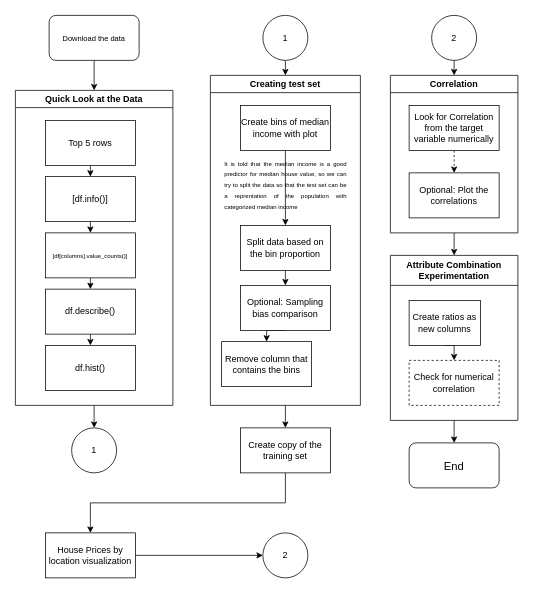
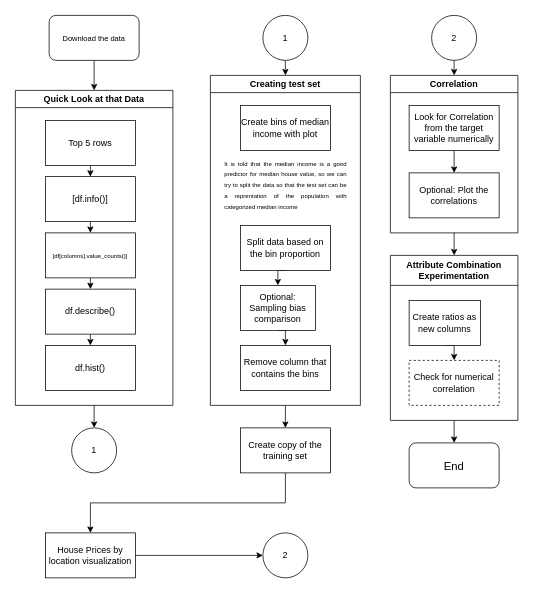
  <mxCell id="0" />
  <mxCell id="1" parent="0" />
  <mxCell id="2" style="edgeStyle=orthogonalEdgeStyle;rounded=0;orthogonalLoop=1;jettySize=auto;html=1;exitX=0.5;exitY=1;exitDx=0;exitDy=0;fontSize=12;" parent="1" source="3" target="5" edge="1"><mxGeometry relative="1" as="geometry" /></mxCell>
  <mxCell id="3" value="&lt;font style=&quot;font-size: 10px;&quot;&gt;Download the data&lt;/font&gt;" style="rounded=1;whiteSpace=wrap;html=1;" parent="1" vertex="1"><mxGeometry x="65" y="20" width="120" height="60" as="geometry" /></mxCell>
  <mxCell id="4" style="edgeStyle=orthogonalEdgeStyle;rounded=0;orthogonalLoop=1;jettySize=auto;html=1;exitX=0.5;exitY=1;exitDx=0;exitDy=0;entryX=0.5;entryY=0;entryDx=0;entryDy=0;fontSize=12;" parent="1" source="5" target="25" edge="1"><mxGeometry relative="1" as="geometry" /></mxCell>
- <mxCell id="5" value="Quick Look at the Data" style="swimlane;whiteSpace=wrap;html=1;" parent="1" vertex="1"><mxGeometry x="20" y="120" width="210" height="420" as="geometry" /></mxCell>
+ <mxCell id="5" value="Quick Look at that Data" style="swimlane;whiteSpace=wrap;html=1;" parent="1" vertex="1"><mxGeometry x="20" y="120" width="210" height="420" as="geometry" /></mxCell>
  <mxCell id="6" style="edgeStyle=orthogonalEdgeStyle;rounded=0;orthogonalLoop=1;jettySize=auto;html=1;exitX=0.5;exitY=1;exitDx=0;exitDy=0;entryX=0.5;entryY=0;entryDx=0;entryDy=0;fontSize=12;" parent="5" source="7" target="9" edge="1"><mxGeometry relative="1" as="geometry" /></mxCell>
  <mxCell id="7" value="Top 5 rows" style="rounded=0;whiteSpace=wrap;html=1;" parent="5" vertex="1"><mxGeometry x="40" y="40" width="120" height="60" as="geometry" /></mxCell>
  <mxCell id="8" style="edgeStyle=orthogonalEdgeStyle;rounded=0;orthogonalLoop=1;jettySize=auto;html=1;exitX=0.5;exitY=1;exitDx=0;exitDy=0;entryX=0.5;entryY=0;entryDx=0;entryDy=0;fontSize=12;" parent="5" source="9" target="11" edge="1"><mxGeometry relative="1" as="geometry" /></mxCell>
  <mxCell id="9" value="[df.info()]" style="rounded=0;whiteSpace=wrap;html=1;" parent="5" vertex="1"><mxGeometry x="40" y="115" width="120" height="60" as="geometry" /></mxCell>
  <mxCell id="10" style="edgeStyle=orthogonalEdgeStyle;rounded=0;orthogonalLoop=1;jettySize=auto;html=1;exitX=0.5;exitY=1;exitDx=0;exitDy=0;entryX=0.5;entryY=0;entryDx=0;entryDy=0;fontSize=12;" parent="5" source="11" target="13" edge="1"><mxGeometry relative="1" as="geometry" /></mxCell>
  <mxCell id="11" value="&lt;font style=&quot;font-size: 8px;&quot;&gt;[df[columns].value_counts()]&lt;/font&gt;" style="rounded=0;whiteSpace=wrap;html=1;" parent="5" vertex="1"><mxGeometry x="40" y="190" width="120" height="60" as="geometry" /></mxCell>
  <mxCell id="12" style="edgeStyle=orthogonalEdgeStyle;rounded=0;orthogonalLoop=1;jettySize=auto;html=1;exitX=0.5;exitY=1;exitDx=0;exitDy=0;entryX=0.5;entryY=0;entryDx=0;entryDy=0;fontSize=12;" parent="5" source="13" target="14" edge="1"><mxGeometry relative="1" as="geometry" /></mxCell>
  <mxCell id="13" value="&lt;font style=&quot;font-size: 12px;&quot;&gt;df.describe()&lt;/font&gt;" style="rounded=0;whiteSpace=wrap;html=1;" parent="5" vertex="1"><mxGeometry x="40" y="265" width="120" height="60" as="geometry" /></mxCell>
  <mxCell id="14" value="&lt;font style=&quot;font-size: 12px;&quot;&gt;df.hist()&lt;/font&gt;" style="rounded=0;whiteSpace=wrap;html=1;" parent="5" vertex="1"><mxGeometry x="40" y="340" width="120" height="60" as="geometry" /></mxCell>
  <mxCell id="15" style="edgeStyle=orthogonalEdgeStyle;rounded=0;orthogonalLoop=1;jettySize=auto;html=1;exitX=0.5;exitY=1;exitDx=0;exitDy=0;entryX=0.5;entryY=0;entryDx=0;entryDy=0;fontSize=12;" parent="1" source="16" target="36" edge="1"><mxGeometry relative="1" as="geometry" /></mxCell>
  <mxCell id="16" value="Creating test set" style="swimlane;whiteSpace=wrap;html=1;" parent="1" vertex="1"><mxGeometry x="280" y="100" width="200" height="440" as="geometry" /></mxCell>
- <mxCell id="17" style="edgeStyle=orthogonalEdgeStyle;rounded=0;orthogonalLoop=1;jettySize=auto;html=1;exitX=0.5;exitY=1;exitDx=0;exitDy=0;entryX=0.5;entryY=0;entryDx=0;entryDy=0;fontSize=12;" parent="16" source="18" target="20" edge="1"><mxGeometry relative="1" as="geometry" /></mxCell>
  <mxCell id="18" value="Create bins of median income with plot&lt;br&gt;" style="rounded=0;whiteSpace=wrap;html=1;" parent="16" vertex="1"><mxGeometry x="40" y="40" width="120" height="60" as="geometry" /></mxCell>
  <mxCell id="19" style="edgeStyle=orthogonalEdgeStyle;rounded=0;orthogonalLoop=1;jettySize=auto;html=1;exitX=0.5;exitY=1;exitDx=0;exitDy=0;entryX=0.5;entryY=0;entryDx=0;entryDy=0;fontSize=12;" parent="16" source="20" target="23" edge="1"><mxGeometry relative="1" as="geometry" /></mxCell>
  <mxCell id="20" value="&lt;font style=&quot;font-size: 12px;&quot;&gt;Split data based on the bin proportion&lt;/font&gt;" style="rounded=0;whiteSpace=wrap;html=1;" parent="16" vertex="1"><mxGeometry x="40" y="200" width="120" height="60" as="geometry" /></mxCell>
  <mxCell id="21" value="&lt;div style=&quot;text-align: justify;&quot;&gt;&lt;span style=&quot;font-size: 8px; background-color: initial;&quot;&gt;It is told that the median income is a good predictor for median house value, so we can try to split the data so that the test set can be a reprentation of the population with categorized median income&amp;nbsp;&lt;/span&gt;&lt;/div&gt;" style="text;html=1;strokeColor=none;fillColor=none;align=center;verticalAlign=middle;whiteSpace=wrap;rounded=0;fontSize=12;" parent="16" vertex="1"><mxGeometry x="17.5" y="130" width="165" height="30" as="geometry" /></mxCell>
  <mxCell id="22" style="edgeStyle=orthogonalEdgeStyle;rounded=0;orthogonalLoop=1;jettySize=auto;html=1;exitX=0.5;exitY=1;exitDx=0;exitDy=0;entryX=0.5;entryY=0;entryDx=0;entryDy=0;fontSize=12;" parent="16" source="23" target="24" edge="1"><mxGeometry relative="1" as="geometry" /></mxCell>
- <mxCell id="23" value="&lt;font style=&quot;font-size: 12px;&quot;&gt;Optional: Sampling bias comparison&lt;/font&gt;" style="rounded=0;whiteSpace=wrap;html=1;" parent="16" vertex="1"><mxGeometry x="40" y="280" width="120" height="60" as="geometry" /></mxCell>
- <mxCell id="24" value="Remove column that contains the bins" style="rounded=0;whiteSpace=wrap;html=1;" parent="16" vertex="1"><mxGeometry x="15" y="355" width="120" height="60" as="geometry" /></mxCell>
+ <mxCell id="23" value="&lt;font style=&quot;font-size: 12px;&quot;&gt;Optional: Sampling bias comparison&lt;/font&gt;" style="rounded=0;whiteSpace=wrap;html=1;" parent="16" vertex="1"><mxGeometry x="40" y="280" width="100" height="60" as="geometry" /></mxCell>
+ <mxCell id="24" value="Remove column that contains the bins" style="rounded=0;whiteSpace=wrap;html=1;" parent="16" vertex="1"><mxGeometry x="40" y="360" width="120" height="60" as="geometry" /></mxCell>
  <mxCell id="25" value="1" style="ellipse;whiteSpace=wrap;html=1;aspect=fixed;fontSize=12;" parent="1" vertex="1"><mxGeometry x="95" y="570" width="60" height="60" as="geometry" /></mxCell>
  <mxCell id="26" style="edgeStyle=orthogonalEdgeStyle;rounded=0;orthogonalLoop=1;jettySize=auto;html=1;exitX=0.5;exitY=1;exitDx=0;exitDy=0;entryX=0.5;entryY=0;entryDx=0;entryDy=0;fontSize=12;" parent="1" source="27" target="16" edge="1"><mxGeometry relative="1" as="geometry" /></mxCell>
  <mxCell id="27" value="1" style="ellipse;whiteSpace=wrap;html=1;aspect=fixed;fontSize=12;" parent="1" vertex="1"><mxGeometry x="350" y="20" width="60" height="60" as="geometry" /></mxCell>
  <mxCell id="28" style="edgeStyle=orthogonalEdgeStyle;rounded=0;orthogonalLoop=1;jettySize=auto;html=1;exitX=1;exitY=0.5;exitDx=0;exitDy=0;entryX=0;entryY=0.5;entryDx=0;entryDy=0;fontSize=12;" parent="1" source="29" target="37" edge="1"><mxGeometry relative="1" as="geometry" /></mxCell>
  <mxCell id="29" value="House Prices by location visualization" style="rounded=0;whiteSpace=wrap;html=1;" parent="1" vertex="1"><mxGeometry x="60" y="710" width="120" height="60" as="geometry" /></mxCell>
  <mxCell id="30" style="edgeStyle=orthogonalEdgeStyle;rounded=0;orthogonalLoop=1;jettySize=auto;html=1;exitX=0.5;exitY=1;exitDx=0;exitDy=0;entryX=0.5;entryY=0;entryDx=0;entryDy=0;fontSize=12;" parent="1" source="31" target="41" edge="1"><mxGeometry relative="1" as="geometry" /></mxCell>
  <mxCell id="31" value="Correlation" style="swimlane;whiteSpace=wrap;html=1;fontSize=12;" parent="1" vertex="1"><mxGeometry x="520" y="100" width="170" height="210" as="geometry" /></mxCell>
- <mxCell id="32" style="edgeStyle=orthogonalEdgeStyle;rounded=0;orthogonalLoop=1;jettySize=auto;html=1;exitX=0.5;exitY=1;exitDx=0;exitDy=0;entryX=0.5;entryY=0;entryDx=0;entryDy=0;fontSize=12;dashed=1;" parent="31" source="33" target="34" edge="1"><mxGeometry relative="1" as="geometry" /></mxCell>
+ <mxCell id="32" style="edgeStyle=orthogonalEdgeStyle;rounded=0;orthogonalLoop=1;jettySize=auto;html=1;exitX=0.5;exitY=1;exitDx=0;exitDy=0;entryX=0.5;entryY=0;entryDx=0;entryDy=0;fontSize=12;" parent="31" source="33" target="34" edge="1"><mxGeometry relative="1" as="geometry" /></mxCell>
  <mxCell id="33" value="Look for Correlation from the target variable numerically" style="rounded=0;whiteSpace=wrap;html=1;" parent="31" vertex="1"><mxGeometry x="25" y="40" width="120" height="60" as="geometry" /></mxCell>
  <mxCell id="34" value="Optional: Plot the correlations" style="rounded=0;whiteSpace=wrap;html=1;" parent="31" vertex="1"><mxGeometry x="25" y="130" width="120" height="60" as="geometry" /></mxCell>
  <mxCell id="35" style="edgeStyle=orthogonalEdgeStyle;rounded=0;orthogonalLoop=1;jettySize=auto;html=1;exitX=0.5;exitY=1;exitDx=0;exitDy=0;entryX=0.5;entryY=0;entryDx=0;entryDy=0;fontSize=12;" parent="1" source="36" target="29" edge="1"><mxGeometry relative="1" as="geometry" /></mxCell>
  <mxCell id="36" value="Create copy of the training set" style="rounded=0;whiteSpace=wrap;html=1;" parent="1" vertex="1"><mxGeometry x="320" y="570" width="120" height="60" as="geometry" /></mxCell>
  <mxCell id="37" value="2" style="ellipse;whiteSpace=wrap;html=1;aspect=fixed;fontSize=12;" parent="1" vertex="1"><mxGeometry x="350" y="710" width="60" height="60" as="geometry" /></mxCell>
  <mxCell id="38" style="edgeStyle=orthogonalEdgeStyle;rounded=0;orthogonalLoop=1;jettySize=auto;html=1;exitX=0.5;exitY=1;exitDx=0;exitDy=0;entryX=0.5;entryY=0;entryDx=0;entryDy=0;fontSize=12;" parent="1" source="39" target="31" edge="1"><mxGeometry relative="1" as="geometry" /></mxCell>
  <mxCell id="39" value="2" style="ellipse;whiteSpace=wrap;html=1;aspect=fixed;fontSize=12;" parent="1" vertex="1"><mxGeometry x="575" y="20" width="60" height="60" as="geometry" /></mxCell>
  <mxCell id="40" style="edgeStyle=orthogonalEdgeStyle;rounded=0;orthogonalLoop=1;jettySize=auto;html=1;exitX=0.5;exitY=1;exitDx=0;exitDy=0;entryX=0.5;entryY=0;entryDx=0;entryDy=0;fontSize=12;" parent="1" source="41" target="45" edge="1"><mxGeometry relative="1" as="geometry" /></mxCell>
  <mxCell id="41" value="Attribute Combination Experimentation" style="swimlane;whiteSpace=wrap;html=1;fontSize=12;startSize=40;" parent="1" vertex="1"><mxGeometry x="520" y="340" width="170" height="220" as="geometry" /></mxCell>
  <mxCell id="42" style="edgeStyle=orthogonalEdgeStyle;rounded=0;orthogonalLoop=1;jettySize=auto;html=1;exitX=0.5;exitY=1;exitDx=0;exitDy=0;entryX=0.5;entryY=0;entryDx=0;entryDy=0;fontSize=12;" parent="41" source="43" target="44" edge="1"><mxGeometry relative="1" as="geometry" /></mxCell>
  <mxCell id="43" value="Create ratios as new columns" style="rounded=0;whiteSpace=wrap;html=1;" parent="41" vertex="1"><mxGeometry x="25" y="60" width="95" height="60" as="geometry" /></mxCell>
  <mxCell id="44" value="Check for numerical correlation" style="rounded=0;whiteSpace=wrap;html=1;dashed=1;" parent="41" vertex="1"><mxGeometry x="25" y="140" width="120" height="60" as="geometry" /></mxCell>
  <mxCell id="45" value="&lt;font style=&quot;font-size: 15px;&quot;&gt;End&lt;/font&gt;" style="rounded=1;whiteSpace=wrap;html=1;" parent="1" vertex="1"><mxGeometry x="545" y="590" width="120" height="60" as="geometry" /></mxCell>
